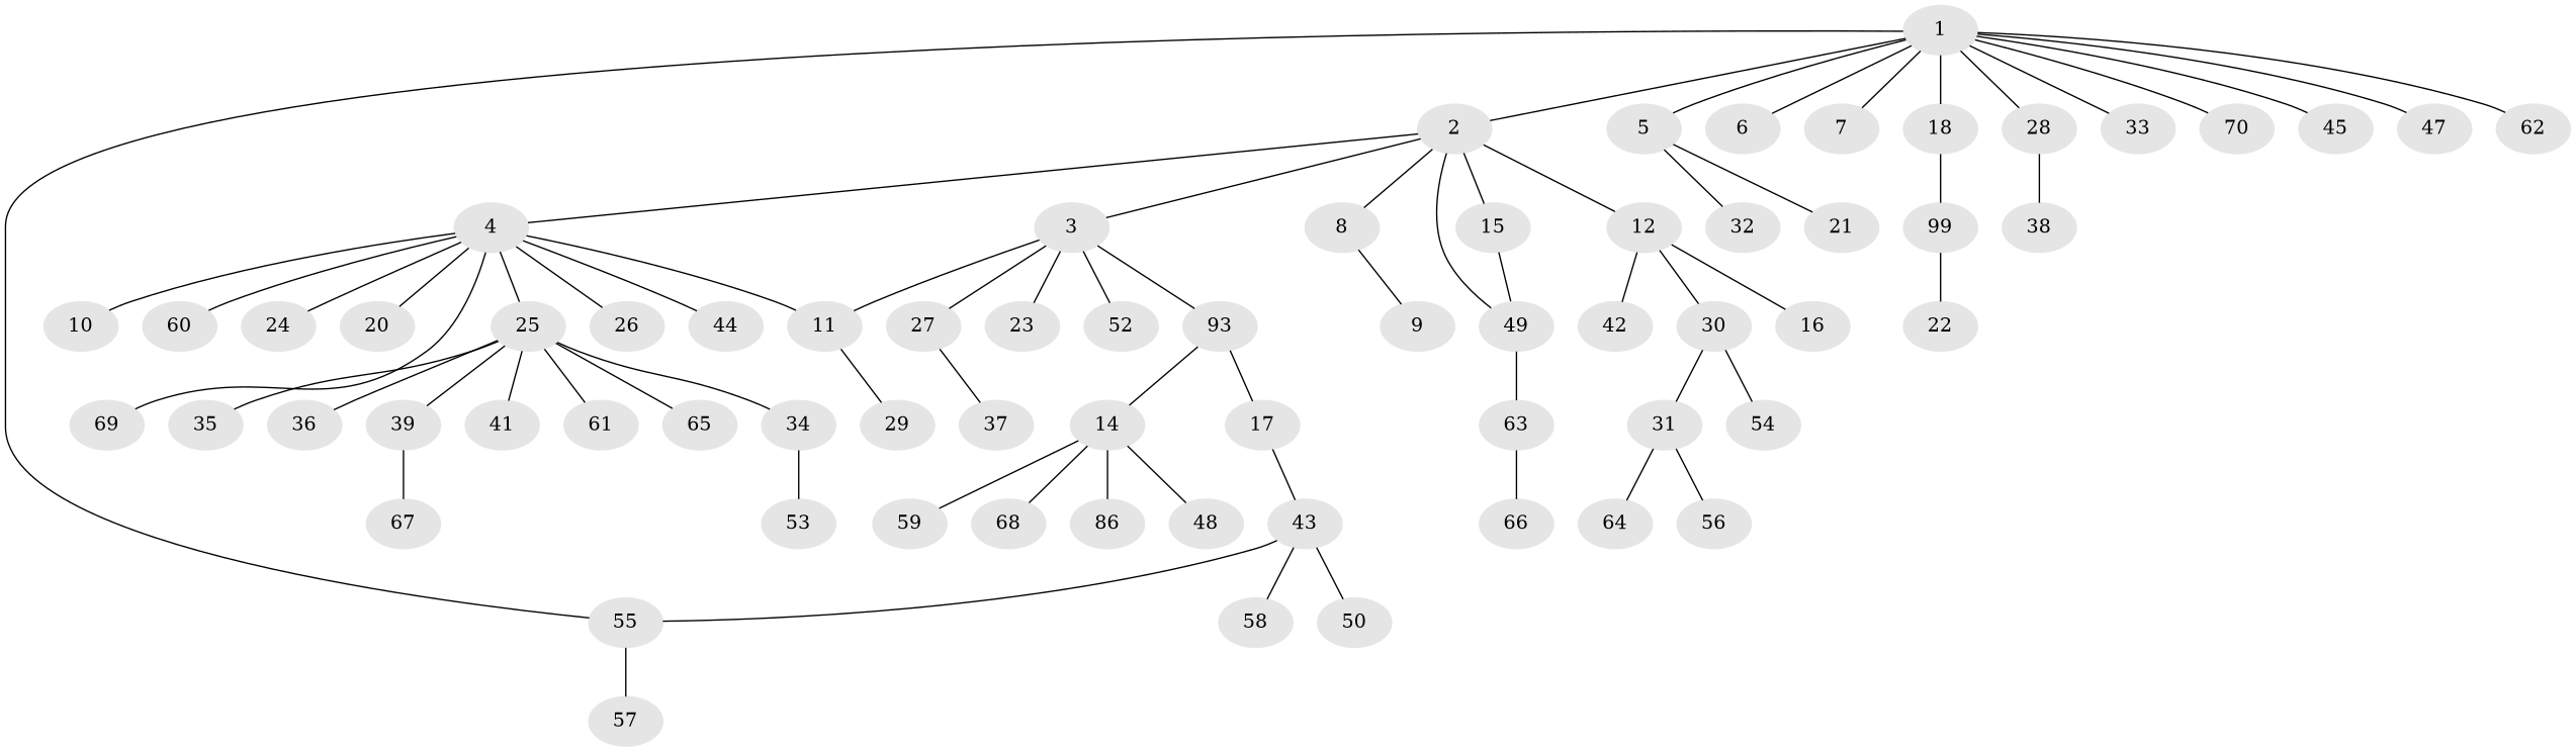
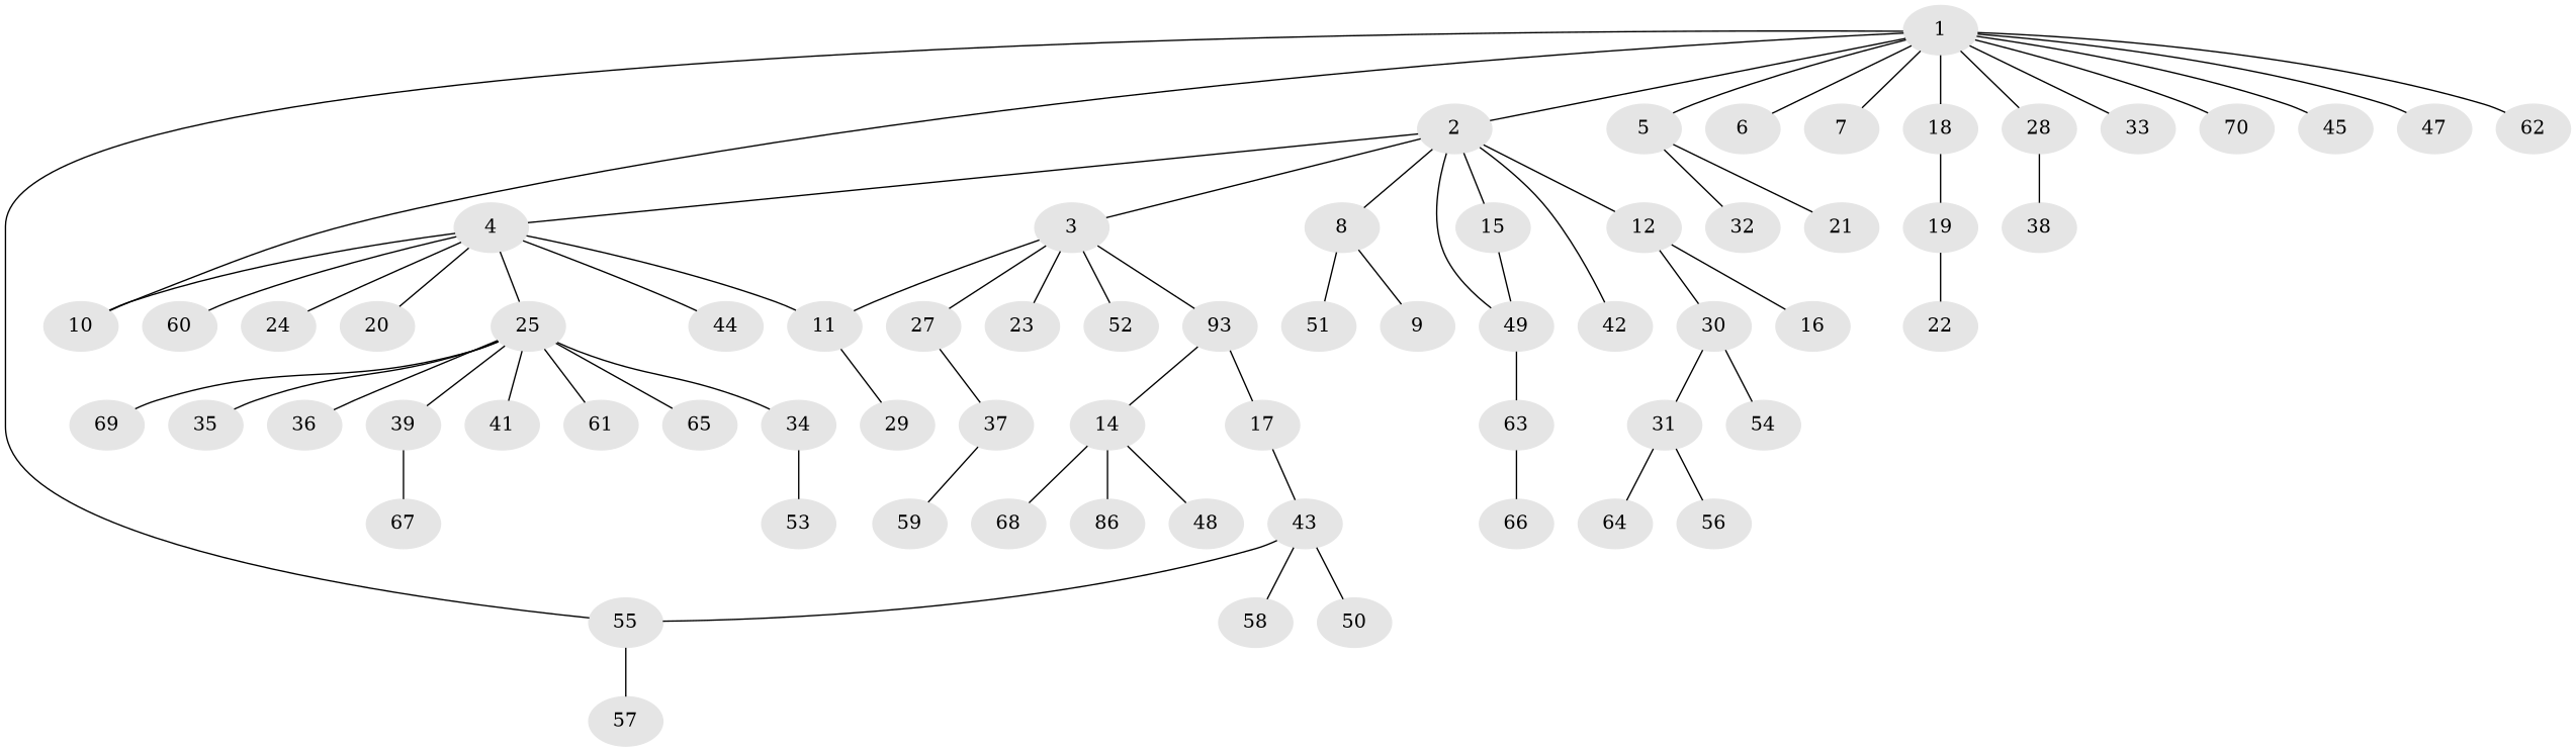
  graph {
    node [color=gray90 style=filled]
    1
    2
    5
    6
    7
    10
    18
    28
    33
    n10 [label=70]
    45
    47
    55
    62
    3
    4
    8
    12
    15
    42
    49
    21
    32
-   19 [label=99]
+   19
    38
    57
    11
    n28 [label=93]
    23
    27
    52
    20
    24
    25
-   26
    44
    60
    69
    9
+   51
    16
    30
    63
    29
    14
    17
    37
    34
    35
    36
    39
    41
    61
    65
    31
    54
    n57 [label=86]
    48
    59
    68
    43
    50
    58
    22
    53
    67
    56
    64
    66
    1 -- 2
    1 -- 5
    1 -- 6
    1 -- 7
+   1 -- 10
    1 -- 18
    1 -- 28
    1 -- 33
    1 -- n10
    1 -- 45
    1 -- 47
    1 -- 55
    1 -- 62
    2 -- 3
    2 -- 4
    2 -- 8
    2 -- 12
    2 -- 15
-   12 -- 42
+   2 -- 42
    2 -- 49
    5 -- 21
    5 -- 32
    18 -- 19
    28 -- 38
    55 -- 57
    3 -- 11
    3 -- n28
    3 -- 23
    3 -- 27
    3 -- 52
    4 -- 10
    4 -- 11
    4 -- 20
    4 -- 24
    4 -- 25
-   4 -- 26
    4 -- 44
    4 -- 60
-   4 -- 69
+   25 -- 69
    8 -- 9
+   8 -- 51
    12 -- 16
    12 -- 30
    15 -- 49
    49 -- 63
    19 -- 22
    11 -- 29
    n28 -- 14
    n28 -- 17
    27 -- 37
    25 -- 34
    25 -- 35
    25 -- 36
    25 -- 39
    25 -- 41
    25 -- 61
    25 -- 65
    30 -- 31
    30 -- 54
    63 -- 66
    14 -- n57
    14 -- 48
-   14 -- 59
+   37 -- 59
    14 -- 68
    17 -- 43
    34 -- 53
    39 -- 67
    31 -- 56
    31 -- 64
    43 -- 55
    43 -- 50
    43 -- 58
  }
